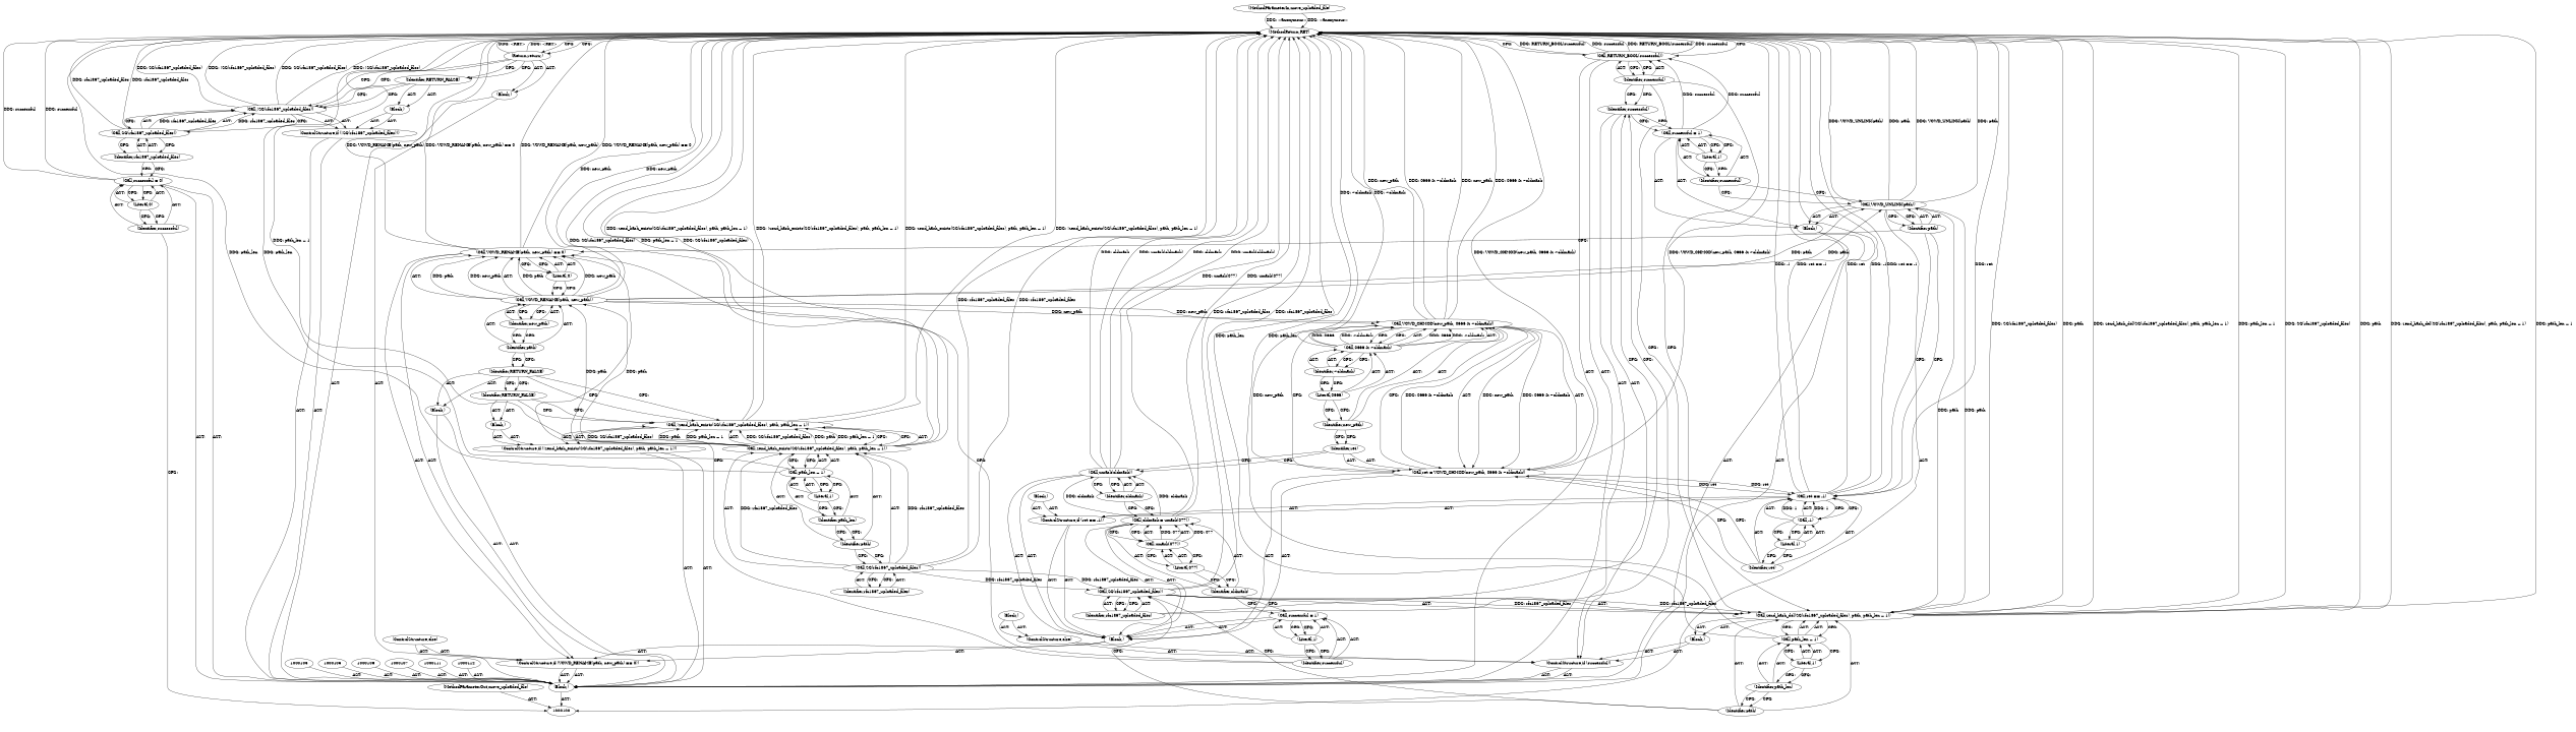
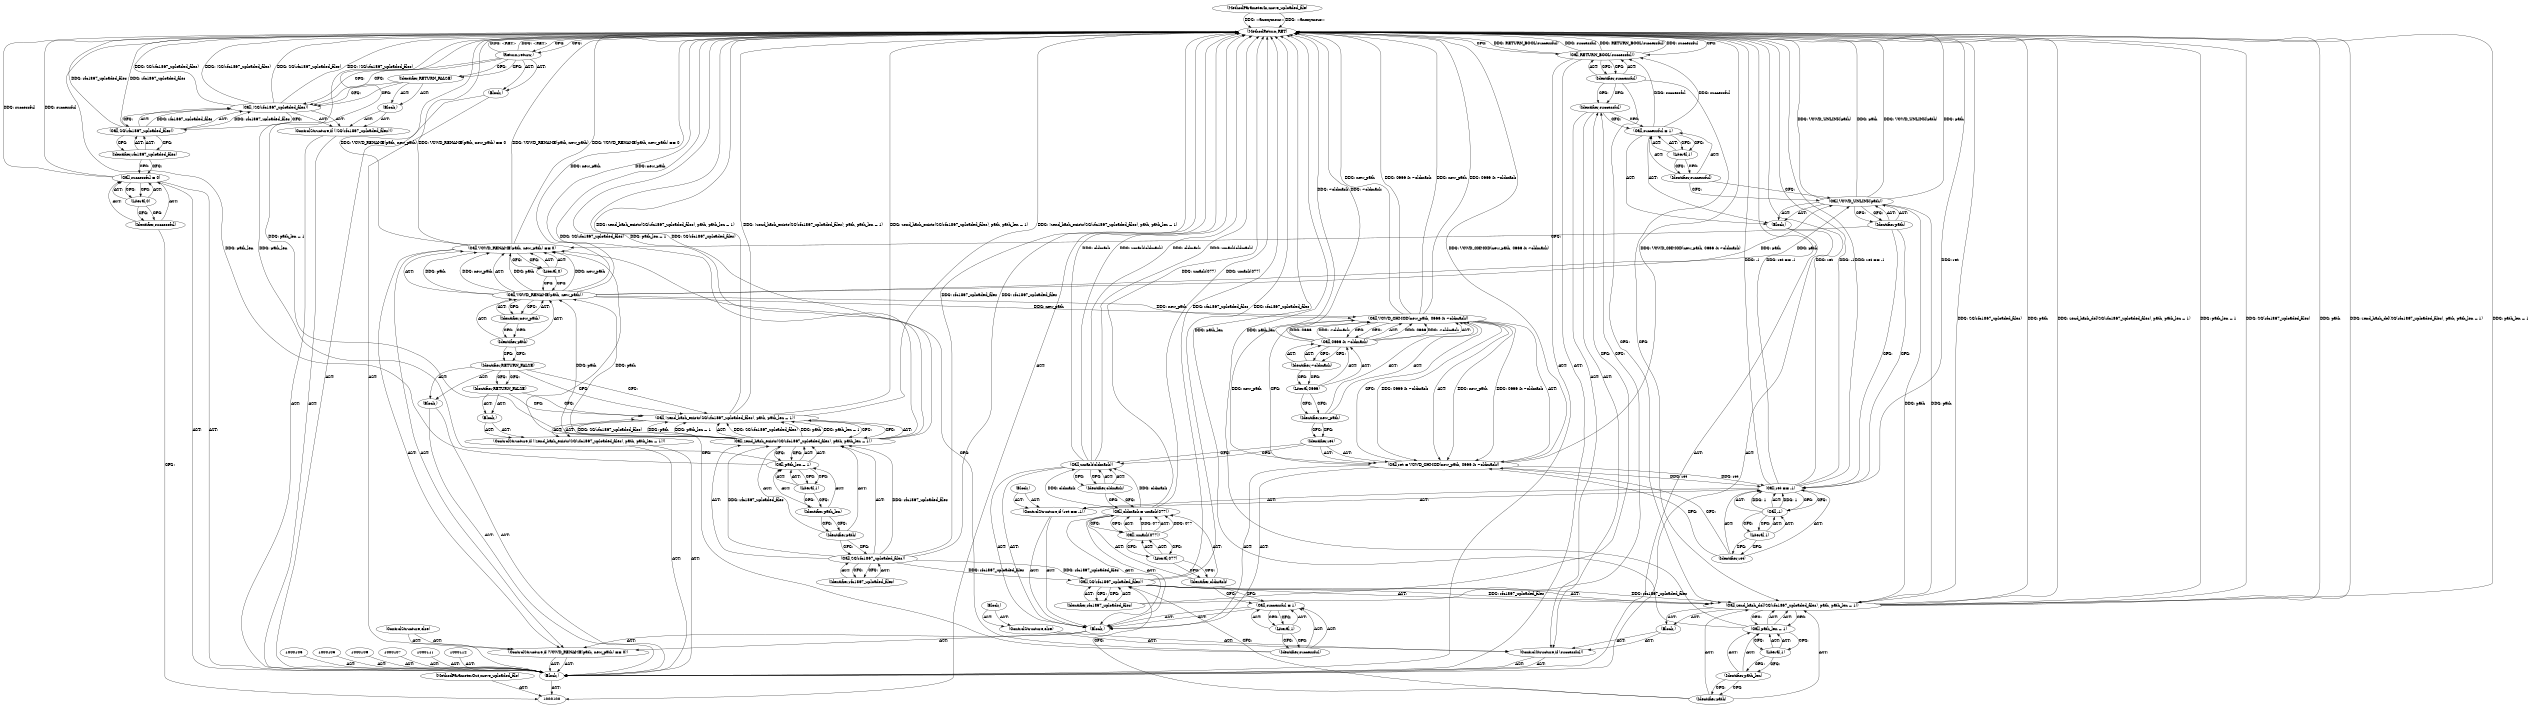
  digraph {
    n1 [label="(MethodReturn,RET)"]
    n2 [label="(Return,return;)"]
    n3 [label="(Call,RETURN_BOOL(successful))"]
    1000100
    n5 [label="(Call,!SG(rfc1867_uploaded_files))"]
    n6 [label="(Identifier,RETURN_FALSE)"]
    n7 [label="(Block,)"]
    n8 [label="(Block,)"]
    n9 [label="(Identifier,successful)"]
    n10 [label="(MethodParameterIn,move_uploaded_file)"]
    n11 [label="(MethodParameterOut,move_uploaded_file)"]
    n12 [label="(ControlStructure,if (!SG(rfc1867_uploaded_files)))"]
    n13 [label="(Block,)"]
    n14 [label="(Call,SG(rfc1867_uploaded_files))"]
    n15 [label="(Identifier,rfc1867_uploaded_files)"]
    n16 [label="(Call,successful = 0)"]
    n17 [label="(Literal,0)"]
    n18 [label="(ControlStructure,if (!zend_hash_exists(SG(rfc1867_uploaded_files), path, path_len + 1)))"]
    n19 [label="(Call,SG(rfc1867_uploaded_files))"]
    n20 [label="(Identifier,rfc1867_uploaded_files)"]
    n21 [label="(Call,zend_hash_exists(SG(rfc1867_uploaded_files), path, path_len + 1))"]
    n22 [label="(Call,SG(rfc1867_uploaded_files))"]
    n23 [label="(Call,!zend_hash_exists(SG(rfc1867_uploaded_files), path, path_len + 1))"]
    n24 [label="(Call,path_len + 1)"]
    n25 [label="(Call,VCWD_RENAME(path, new_path))"]
    n26 [label="(Call,zend_hash_del(SG(rfc1867_uploaded_files), path, path_len + 1))"]
    n27 [label="(Identifier,rfc1867_uploaded_files)"]
    n28 [label="(Identifier,path)"]
    n29 [label="(Literal,1)"]
    n30 [label="(Identifier,path_len)"]
    n31 [label="(Identifier,new_path)"]
    n32 [label="(Call,VCWD_RENAME(path, new_path) == 0)"]
    n33 [label="(Call,VCWD_CHMOD(new_path, 0666 & ~oldmask))"]
    n34 [label="(Call,VCWD_UNLINK(path))"]
    n35 [label="(Block,)"]
    n36 [label="(Identifier,RETURN_FALSE)"]
    n37 [label="(Block,)"]
    n38 [label="(Identifier,RETURN_FALSE)"]
    n39 [label="(ControlStructure,if (VCWD_RENAME(path, new_path) == 0))"]
    n40 [label="(Identifier,path)"]
    n41 [label="(Literal,0)"]
    n42 [label="(Block,)"]
    n43 [label="(Call,ret = VCWD_CHMOD(new_path, 0666 & ~oldmask))"]
    n44 [label="(Call,0666 & ~oldmask)"]
    n45 [label="(Block,)"]
    n46 [label="(Identifier,path)"]
    n47 [label="(Literal,1)"]
    n48 [label="(Call,successful = 1)"]
    n49 [label="(Identifier,successful)"]
    n50 [label="(Call,umask(077))"]
    n51 [label="(Literal,077)"]
    n52 [label="(Call,oldmask = umask(077))"]
    n53 [label="(Identifier,oldmask)"]
    n54 [label="(Call,umask(oldmask))"]
    n55 [label="(Identifier,oldmask)"]
    n56 [label="(Identifier,new_path)"]
    n57 [label="(Identifier,ret)"]
    n58 [label="(Call,ret == -1)"]
    n59 [label="(Call,-1)"]
    n60 [label="(ControlStructure,if (ret == -1))"]
    n61 [label="(Identifier,~oldmask)"]
    n62 [label="(Literal,0666)"]
    n63 [label="(Literal,1)"]
    n64 [label="(Identifier,ret)"]
    n65 [label="(Block,)"]
    n66 [label="(ControlStructure,else)"]
    n67 [label="(Block,)"]
    n68 [label="(Call,path_len + 1)"]
    n69 [label="(Literal,1)"]
    n70 [label="(Call,successful = 1)"]
    n71 [label="(Identifier,successful)"]
    n72 [label="(ControlStructure,if (successful))"]
    n73 [label="(Identifier,successful)"]
    n74 [label="(Literal,1)"]
    n75 [label="(Identifier,path)"]
    n76 [label="(Identifier,path_len)"]
    n77 [label="(ControlStructure,else)"]
    n78 [label="(Block,)"]
    n79 [label="(Identifier,successful)"]
    1000103
    1000105
    1000106
    1000107
    1000111
    1000112
    n1 -> n2 [label="CFG: "]
    n1 -> n2 [label="CFG: "]
    n1 -> n3 [label="CFG: "]
    n1 -> n3 [label="CFG: "]
-   n34 -> 1000100 [label="AST: "]
+   n1 -> 1000100 [label="AST: "]
    n2 -> n1 [label="DDG: <RET>"]
    n2 -> n1 [label="DDG: <RET>"]
    n2 -> n5 [label="CFG: "]
    n2 -> n5 [label="CFG: "]
    n2 -> n6 [label="CFG: "]
    n2 -> n6 [label="CFG: "]
    n2 -> n7 [label="AST: "]
    n2 -> n7 [label="AST: "]
    n3 -> n1 [label="DDG: RETURN_BOOL(successful)"]
    n3 -> n1 [label="DDG: successful"]
    n3 -> n1 [label="DDG: RETURN_BOOL(successful)"]
    n3 -> n1 [label="DDG: successful"]
    n3 -> n8 [label="AST: "]
    n3 -> n8 [label="AST: "]
    n3 -> n9 [label="CFG: "]
    n3 -> n9 [label="CFG: "]
    n5 -> n1 [label="DDG: SG(rfc1867_uploaded_files)"]
    n5 -> n1 [label="DDG: !SG(rfc1867_uploaded_files)"]
    n5 -> n1 [label="DDG: SG(rfc1867_uploaded_files)"]
    n5 -> n1 [label="DDG: !SG(rfc1867_uploaded_files)"]
    n5 -> n12 [label="AST: "]
    n5 -> n12 [label="AST: "]
    n5 -> n14 [label="CFG: "]
    n5 -> n14 [label="CFG: "]
    n6 -> n5 [label="CFG: "]
    n6 -> n5 [label="CFG: "]
    n6 -> n13 [label="AST: "]
    n6 -> n13 [label="AST: "]
    n7 -> n8 [label="AST: "]
    n7 -> n8 [label="AST: "]
    n8 -> 1000100 [label="AST: "]
    n9 -> n3 [label="AST: "]
    n9 -> n3 [label="AST: "]
    n9 -> n26 [label="CFG: "]
    n9 -> n26 [label="CFG: "]
    n9 -> n73 [label="CFG: "]
    n9 -> n73 [label="CFG: "]
    n10 -> n1 [label="DDG: <anonymous>"]
    n10 -> n1 [label="DDG: <anonymous>"]
    n11 -> 1000100 [label="AST: "]
    n12 -> n8 [label="AST: "]
    n12 -> n8 [label="AST: "]
    n13 -> n12 [label="AST: "]
    n13 -> n12 [label="AST: "]
    n14 -> n1 [label="DDG: rfc1867_uploaded_files"]
    n14 -> n1 [label="DDG: rfc1867_uploaded_files"]
    n14 -> n5 [label="AST: "]
    n14 -> n5 [label="DDG: rfc1867_uploaded_files"]
    n14 -> n5 [label="AST: "]
    n14 -> n5 [label="DDG: rfc1867_uploaded_files"]
    n14 -> n15 [label="CFG: "]
    n14 -> n15 [label="CFG: "]
    n15 -> n14 [label="AST: "]
    n15 -> n14 [label="AST: "]
    n15 -> n16 [label="CFG: "]
    n15 -> n16 [label="CFG: "]
    n16 -> n1 [label="DDG: successful"]
    n16 -> n1 [label="DDG: successful"]
    n16 -> n8 [label="AST: "]
    n16 -> n8 [label="AST: "]
    n16 -> n17 [label="CFG: "]
    n16 -> n17 [label="CFG: "]
    n17 -> n16 [label="AST: "]
    n17 -> n16 [label="AST: "]
    n17 -> n79 [label="CFG: "]
    n17 -> n79 [label="CFG: "]
    n18 -> n8 [label="AST: "]
    n18 -> n8 [label="AST: "]
    n19 -> n1 [label="DDG: rfc1867_uploaded_files"]
    n19 -> n1 [label="DDG: rfc1867_uploaded_files"]
    n19 -> n20 [label="CFG: "]
    n19 -> n20 [label="CFG: "]
    n19 -> n21 [label="AST: "]
    n19 -> n21 [label="DDG: rfc1867_uploaded_files"]
    n19 -> n21 [label="AST: "]
    n19 -> n21 [label="DDG: rfc1867_uploaded_files"]
    n19 -> n22 [label="DDG: rfc1867_uploaded_files"]
    n19 -> n22 [label="DDG: rfc1867_uploaded_files"]
    n20 -> n19 [label="AST: "]
    n20 -> n19 [label="AST: "]
    n21 -> n1 [label="DDG: path_len + 1"]
    n21 -> n1 [label="DDG: SG(rfc1867_uploaded_files)"]
    n21 -> n1 [label="DDG: path_len + 1"]
    n21 -> n1 [label="DDG: SG(rfc1867_uploaded_files)"]
    n21 -> n23 [label="AST: "]
    n21 -> n23 [label="DDG: SG(rfc1867_uploaded_files)"]
    n21 -> n23 [label="DDG: path"]
    n21 -> n23 [label="DDG: path_len + 1"]
    n21 -> n23 [label="AST: "]
    n21 -> n23 [label="DDG: SG(rfc1867_uploaded_files)"]
    n21 -> n23 [label="DDG: path"]
    n21 -> n23 [label="DDG: path_len + 1"]
    n21 -> n24 [label="CFG: "]
    n21 -> n24 [label="CFG: "]
    n21 -> n25 [label="DDG: path"]
    n21 -> n25 [label="DDG: path"]
    n22 -> n1 [label="DDG: rfc1867_uploaded_files"]
    n22 -> n1 [label="DDG: rfc1867_uploaded_files"]
    n22 -> n26 [label="AST: "]
    n22 -> n26 [label="DDG: rfc1867_uploaded_files"]
    n22 -> n26 [label="AST: "]
    n22 -> n26 [label="DDG: rfc1867_uploaded_files"]
    n22 -> n27 [label="CFG: "]
    n22 -> n27 [label="CFG: "]
    n23 -> n1 [label="DDG: zend_hash_exists(SG(rfc1867_uploaded_files), path, path_len + 1)"]
    n23 -> n1 [label="DDG: !zend_hash_exists(SG(rfc1867_uploaded_files), path, path_len + 1)"]
    n23 -> n1 [label="DDG: zend_hash_exists(SG(rfc1867_uploaded_files), path, path_len + 1)"]
    n23 -> n1 [label="DDG: !zend_hash_exists(SG(rfc1867_uploaded_files), path, path_len + 1)"]
    n23 -> n18 [label="AST: "]
    n23 -> n18 [label="AST: "]
    n23 -> n21 [label="CFG: "]
    n23 -> n21 [label="CFG: "]
    n24 -> n1 [label="DDG: path_len"]
    n24 -> n1 [label="DDG: path_len"]
    n24 -> n21 [label="AST: "]
    n24 -> n21 [label="AST: "]
    n24 -> n29 [label="CFG: "]
    n24 -> n29 [label="CFG: "]
    n25 -> n1 [label="DDG: new_path"]
    n25 -> n1 [label="DDG: new_path"]
    n25 -> n31 [label="CFG: "]
    n25 -> n31 [label="CFG: "]
    n25 -> n32 [label="AST: "]
    n25 -> n32 [label="DDG: path"]
    n25 -> n32 [label="DDG: new_path"]
    n25 -> n32 [label="AST: "]
    n25 -> n32 [label="DDG: path"]
    n25 -> n32 [label="DDG: new_path"]
    n25 -> n33 [label="DDG: new_path"]
    n25 -> n33 [label="DDG: new_path"]
    n25 -> n34 [label="DDG: path"]
    n25 -> n34 [label="DDG: path"]
    n26 -> n1 [label="DDG: path"]
    n26 -> n1 [label="DDG: zend_hash_del(SG(rfc1867_uploaded_files), path, path_len + 1)"]
    n26 -> n1 [label="DDG: path_len + 1"]
    n26 -> n1 [label="DDG: SG(rfc1867_uploaded_files)"]
    n26 -> n1 [label="DDG: path"]
    n26 -> n1 [label="DDG: zend_hash_del(SG(rfc1867_uploaded_files), path, path_len + 1)"]
    n26 -> n1 [label="DDG: path_len + 1"]
    n26 -> n1 [label="DDG: SG(rfc1867_uploaded_files)"]
    n26 -> n67 [label="AST: "]
    n26 -> n67 [label="AST: "]
    n26 -> n68 [label="CFG: "]
    n26 -> n68 [label="CFG: "]
    n27 -> n22 [label="AST: "]
    n27 -> n22 [label="AST: "]
    n27 -> n73 [label="CFG: "]
    n27 -> n73 [label="CFG: "]
    n28 -> n19 [label="CFG: "]
    n28 -> n19 [label="CFG: "]
    n28 -> n21 [label="AST: "]
    n28 -> n21 [label="AST: "]
    n29 -> n24 [label="AST: "]
    n29 -> n24 [label="AST: "]
    n29 -> n30 [label="CFG: "]
    n29 -> n30 [label="CFG: "]
    n30 -> n24 [label="AST: "]
    n30 -> n24 [label="AST: "]
    n30 -> n28 [label="CFG: "]
    n30 -> n28 [label="CFG: "]
    n31 -> n25 [label="AST: "]
    n31 -> n25 [label="AST: "]
    n31 -> n40 [label="CFG: "]
    n31 -> n40 [label="CFG: "]
    n32 -> n1 [label="DDG: VCWD_RENAME(path, new_path) == 0"]
    n32 -> n1 [label="DDG: VCWD_RENAME(path, new_path)"]
    n32 -> n1 [label="DDG: VCWD_RENAME(path, new_path) == 0"]
    n32 -> n1 [label="DDG: VCWD_RENAME(path, new_path)"]
    n32 -> n39 [label="AST: "]
    n32 -> n39 [label="AST: "]
    n32 -> n41 [label="CFG: "]
    n32 -> n41 [label="CFG: "]
    n33 -> n1 [label="DDG: 0666 & ~oldmask"]
    n33 -> n1 [label="DDG: new_path"]
    n33 -> n1 [label="DDG: 0666 & ~oldmask"]
    n33 -> n1 [label="DDG: new_path"]
    n33 -> n43 [label="AST: "]
    n33 -> n43 [label="DDG: new_path"]
    n33 -> n43 [label="DDG: 0666 & ~oldmask"]
    n33 -> n43 [label="AST: "]
    n33 -> n43 [label="DDG: new_path"]
    n33 -> n43 [label="DDG: 0666 & ~oldmask"]
    n33 -> n44 [label="CFG: "]
    n33 -> n44 [label="CFG: "]
    n34 -> n1 [label="DDG: path"]
    n34 -> n1 [label="DDG: VCWD_UNLINK(path)"]
    n34 -> n1 [label="DDG: path"]
    n34 -> n1 [label="DDG: VCWD_UNLINK(path)"]
    n34 -> n26 [label="DDG: path"]
    n34 -> n26 [label="DDG: path"]
    n34 -> n45 [label="AST: "]
    n34 -> n45 [label="AST: "]
    n34 -> n46 [label="CFG: "]
    n34 -> n46 [label="CFG: "]
    n35 -> n18 [label="AST: "]
    n35 -> n18 [label="AST: "]
    n36 -> n23 [label="CFG: "]
    n36 -> n23 [label="CFG: "]
    n36 -> n35 [label="AST: "]
    n36 -> n35 [label="AST: "]
    n37 -> n8 [label="AST: "]
    n37 -> n8 [label="AST: "]
    n38 -> n23 [label="CFG: "]
    n38 -> n23 [label="CFG: "]
    n38 -> n36 [label="CFG: "]
    n38 -> n36 [label="CFG: "]
    n38 -> n37 [label="AST: "]
    n38 -> n37 [label="AST: "]
    n39 -> n8 [label="AST: "]
    n39 -> n8 [label="AST: "]
    n40 -> n25 [label="AST: "]
    n40 -> n25 [label="AST: "]
    n40 -> n38 [label="CFG: "]
    n40 -> n38 [label="CFG: "]
    n41 -> n25 [label="CFG: "]
    n41 -> n25 [label="CFG: "]
    n41 -> n32 [label="AST: "]
    n41 -> n32 [label="AST: "]
    n42 -> n39 [label="AST: "]
    n42 -> n39 [label="AST: "]
    n43 -> n1 [label="DDG: VCWD_CHMOD(new_path, 0666 & ~oldmask)"]
    n43 -> n1 [label="DDG: VCWD_CHMOD(new_path, 0666 & ~oldmask)"]
    n43 -> n33 [label="CFG: "]
    n43 -> n33 [label="CFG: "]
    n43 -> n42 [label="AST: "]
    n43 -> n42 [label="AST: "]
    n43 -> n58 [label="DDG: ret"]
    n43 -> n58 [label="DDG: ret"]
    n44 -> n1 [label="DDG: ~oldmask"]
    n44 -> n1 [label="DDG: ~oldmask"]
    n44 -> n33 [label="AST: "]
    n44 -> n33 [label="DDG: 0666"]
    n44 -> n33 [label="DDG: ~oldmask"]
    n44 -> n33 [label="AST: "]
    n44 -> n33 [label="DDG: 0666"]
    n44 -> n33 [label="DDG: ~oldmask"]
    n44 -> n61 [label="CFG: "]
    n44 -> n61 [label="CFG: "]
    n45 -> n8 [label="AST: "]
    n45 -> n8 [label="AST: "]
    n46 -> n32 [label="CFG: "]
    n46 -> n34 [label="AST: "]
    n46 -> n34 [label="AST: "]
    n46 -> n58 [label="CFG: "]
    n46 -> n58 [label="CFG: "]
    n47 -> n48 [label="AST: "]
    n47 -> n48 [label="AST: "]
    n47 -> n49 [label="CFG: "]
    n47 -> n49 [label="CFG: "]
    n48 -> n42 [label="AST: "]
    n48 -> n42 [label="AST: "]
    n48 -> n47 [label="CFG: "]
    n48 -> n47 [label="CFG: "]
    n49 -> n32 [label="CFG: "]
    n49 -> n32 [label="CFG: "]
    n49 -> n48 [label="AST: "]
    n49 -> n48 [label="AST: "]
    n50 -> n51 [label="CFG: "]
    n50 -> n51 [label="CFG: "]
    n50 -> n52 [label="AST: "]
    n50 -> n52 [label="DDG: 077"]
    n50 -> n52 [label="AST: "]
    n50 -> n52 [label="DDG: 077"]
    n51 -> n50 [label="AST: "]
    n51 -> n50 [label="AST: "]
    n51 -> n53 [label="CFG: "]
    n51 -> n53 [label="CFG: "]
    n52 -> n1 [label="DDG: umask(077)"]
    n52 -> n1 [label="DDG: umask(077)"]
    n52 -> n42 [label="AST: "]
    n52 -> n42 [label="AST: "]
    n52 -> n50 [label="CFG: "]
    n52 -> n50 [label="CFG: "]
    n52 -> n54 [label="DDG: oldmask"]
    n52 -> n54 [label="DDG: oldmask"]
    n53 -> n48 [label="CFG: "]
    n53 -> n48 [label="CFG: "]
    n53 -> n52 [label="AST: "]
    n53 -> n52 [label="AST: "]
    n54 -> n1 [label="DDG: oldmask"]
    n54 -> n1 [label="DDG: umask(oldmask)"]
    n54 -> n1 [label="DDG: oldmask"]
    n54 -> n1 [label="DDG: umask(oldmask)"]
    n54 -> n42 [label="AST: "]
    n54 -> n42 [label="AST: "]
    n54 -> n55 [label="CFG: "]
    n54 -> n55 [label="CFG: "]
    n55 -> n52 [label="CFG: "]
    n55 -> n52 [label="CFG: "]
    n55 -> n54 [label="AST: "]
    n55 -> n54 [label="AST: "]
    n56 -> n33 [label="AST: "]
    n56 -> n33 [label="AST: "]
    n56 -> n57 [label="CFG: "]
    n56 -> n57 [label="CFG: "]
    n57 -> n43 [label="AST: "]
    n57 -> n43 [label="AST: "]
    n57 -> n54 [label="CFG: "]
    n57 -> n54 [label="CFG: "]
    n58 -> n1 [label="DDG: ret"]
    n58 -> n1 [label="DDG: -1"]
    n58 -> n1 [label="DDG: ret == -1"]
    n58 -> n1 [label="DDG: ret"]
    n58 -> n1 [label="DDG: -1"]
    n58 -> n1 [label="DDG: ret == -1"]
    n58 -> n59 [label="CFG: "]
    n58 -> n59 [label="CFG: "]
    n58 -> n60 [label="AST: "]
    n58 -> n60 [label="AST: "]
    n59 -> n58 [label="AST: "]
    n59 -> n58 [label="DDG: 1"]
    n59 -> n58 [label="AST: "]
    n59 -> n58 [label="DDG: 1"]
    n59 -> n63 [label="CFG: "]
    n59 -> n63 [label="CFG: "]
    n60 -> n42 [label="AST: "]
    n60 -> n42 [label="AST: "]
    n61 -> n44 [label="AST: "]
    n61 -> n44 [label="AST: "]
    n61 -> n62 [label="CFG: "]
    n61 -> n62 [label="CFG: "]
    n62 -> n44 [label="AST: "]
    n62 -> n44 [label="AST: "]
    n62 -> n56 [label="CFG: "]
    n62 -> n56 [label="CFG: "]
    n63 -> n59 [label="AST: "]
    n63 -> n59 [label="AST: "]
    n63 -> n64 [label="CFG: "]
    n63 -> n64 [label="CFG: "]
    n64 -> n43 [label="CFG: "]
    n64 -> n43 [label="CFG: "]
    n64 -> n58 [label="AST: "]
    n64 -> n58 [label="AST: "]
    n65 -> n60 [label="AST: "]
    n65 -> n60 [label="AST: "]
    n66 -> n39 [label="AST: "]
    n66 -> n39 [label="AST: "]
    n67 -> n72 [label="AST: "]
    n67 -> n72 [label="AST: "]
    n68 -> n1 [label="DDG: path_len"]
    n68 -> n1 [label="DDG: path_len"]
    n68 -> n26 [label="AST: "]
    n68 -> n26 [label="AST: "]
    n68 -> n74 [label="CFG: "]
    n68 -> n74 [label="CFG: "]
    n69 -> n70 [label="AST: "]
    n69 -> n70 [label="AST: "]
    n69 -> n71 [label="CFG: "]
    n69 -> n71 [label="CFG: "]
    n70 -> n3 [label="DDG: successful"]
    n70 -> n3 [label="DDG: successful"]
    n70 -> n45 [label="AST: "]
    n70 -> n45 [label="AST: "]
    n70 -> n69 [label="CFG: "]
    n70 -> n69 [label="CFG: "]
    n71 -> n34 [label="CFG: "]
    n71 -> n34 [label="CFG: "]
    n71 -> n70 [label="AST: "]
    n71 -> n70 [label="AST: "]
    n72 -> n8 [label="AST: "]
    n72 -> n8 [label="AST: "]
    n73 -> n70 [label="CFG: "]
    n73 -> n70 [label="CFG: "]
    n73 -> n72 [label="AST: "]
    n73 -> n72 [label="AST: "]
    n74 -> n68 [label="AST: "]
    n74 -> n68 [label="AST: "]
    n74 -> n76 [label="CFG: "]
    n74 -> n76 [label="CFG: "]
    n75 -> n22 [label="CFG: "]
    n75 -> n22 [label="CFG: "]
    n75 -> n26 [label="AST: "]
    n75 -> n26 [label="AST: "]
    n76 -> n68 [label="AST: "]
    n76 -> n68 [label="AST: "]
    n76 -> n75 [label="CFG: "]
    n76 -> n75 [label="CFG: "]
    n77 -> n72 [label="AST: "]
    n77 -> n72 [label="AST: "]
    n78 -> n77 [label="AST: "]
    n78 -> n77 [label="AST: "]
    n79 -> 1000100 [label="CFG: "]
    n79 -> n16 [label="AST: "]
    n79 -> n16 [label="AST: "]
    1000103 -> n8 [label="AST: "]
    1000105 -> n8 [label="AST: "]
    1000106 -> n8 [label="AST: "]
    1000107 -> n8 [label="AST: "]
    1000111 -> n8 [label="AST: "]
    1000112 -> n8 [label="AST: "]
  }
